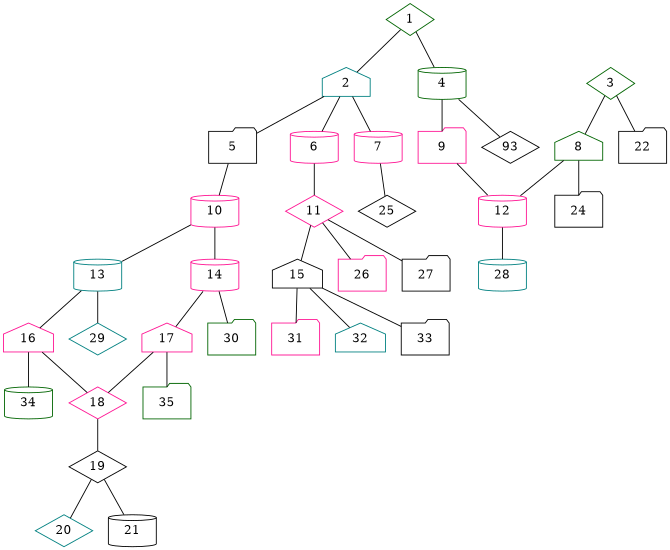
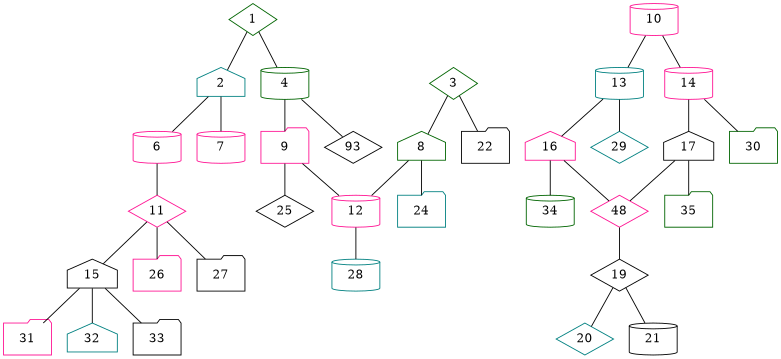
  graph {
    node [chem=C color=deeppink shape=cylinder]
    edge [valence=1]
    1 [color=darkgreen shape=diamond]
    2 [chem=P color=teal shape=house]
    4 [color=darkgreen]
-   5 [chem=O color=black shape=folder]
    6 [chem=O]
    7 [chem=O]
    3 [color=darkgreen shape=diamond]
    8 [color=darkgreen shape=house]
    22 [chem=H color=black shape=folder]
    9 [shape=folder]
    n11 [chem=H color=black label=93 shape=diamond]
    10
    11 [shape=diamond]
    12
-   24 [chem=H color=black shape=folder]
+   24 [chem=H color=teal shape=folder]
    25 [chem=H color=black shape=diamond]
    13 [color=teal]
    14
    15 [color=black shape=house]
    26 [chem=H shape=folder]
    27 [chem=H color=black shape=folder]
    28 [chem=H color=teal]
    16 [shape=house]
    29 [chem=H color=teal shape=diamond]
-   17 [shape=house]
+   17 [color=black shape=house]
    30 [chem=H color=darkgreen shape=folder]
    31 [chem=H shape=folder]
    32 [chem=H color=teal shape=house]
    33 [chem=H color=black shape=folder]
-   18 [shape=diamond]
+   18 [shape=diamond label=48]
    34 [chem=H color=darkgreen]
    35 [chem=H color=darkgreen shape=folder]
    19 [chem=N color=black shape=diamond]
    20 [chem=O color=teal shape=diamond]
    21 [chem=O color=black]
    1 -- 2
    1 -- 4 [valence=2]
-   2 -- 5
    2 -- 6
    2 -- 7 [valence=2]
    4 -- 9
    4 -- n11
-   5 -- 10
    6 -- 11
    3 -- 8 [valence=2]
    3 -- 22
    8 -- 12
    8 -- 24
    9 -- 12 [valence=2]
-   7 -- 25
+   9 -- 25
    10 -- 13
    10 -- 14 [valence=2]
    11 -- 15
    11 -- 26
    11 -- 27
    12 -- 28
    13 -- 16 [valence=2]
    13 -- 29
    14 -- 17
    14 -- 30
    15 -- 31
    15 -- 32
    15 -- 33
    16 -- 18
    16 -- 34
    17 -- 18 [valence=2]
    17 -- 35
    18 -- 19
    19 -- 20 [valence=2]
    19 -- 21
  }
